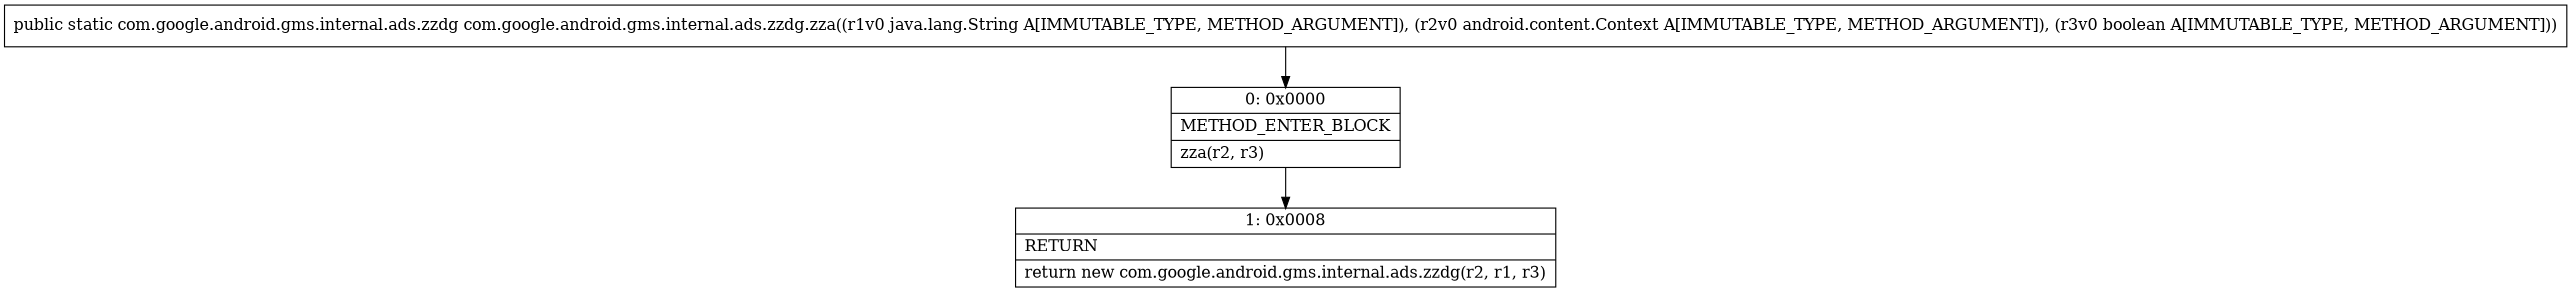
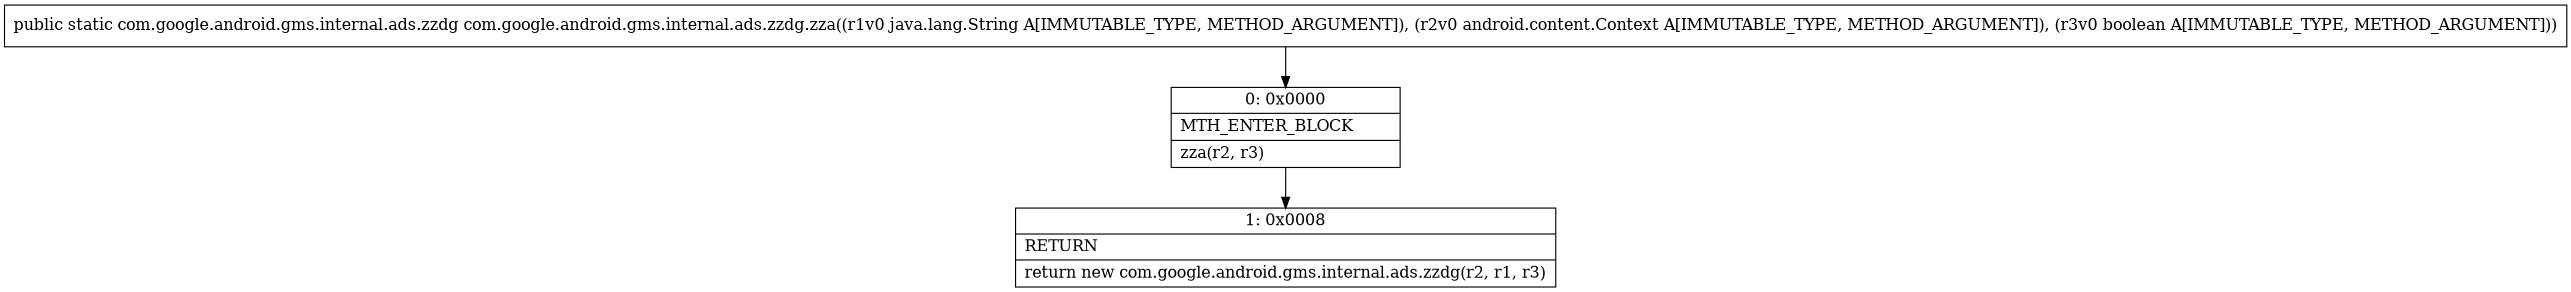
  digraph {
    node [shape=record]
-   n1 [label="{0\:\ 0x0000|METHOD_ENTER_BLOCK\l|zza(r2, r3)\l}"]
+   n1 [label="{0\:\ 0x0000|MTH_ENTER_BLOCK\l|zza(r2, r3)\l}"]
    n2 [label="{1\:\ 0x0008|RETURN\l|return new com.google.android.gms.internal.ads.zzdg(r2, r1, r3)\l}"]
    n3 [label="{public static com.google.android.gms.internal.ads.zzdg com.google.android.gms.internal.ads.zzdg.zza((r1v0 java.lang.String A[IMMUTABLE_TYPE, METHOD_ARGUMENT]), (r2v0 android.content.Context A[IMMUTABLE_TYPE, METHOD_ARGUMENT]), (r3v0 boolean A[IMMUTABLE_TYPE, METHOD_ARGUMENT])) }"]
    n1 -> n2
    n3 -> n1
  }
